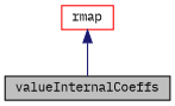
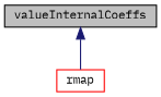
  digraph {
    rankdir=TB
    fontname="IBM Plex Mono"
    node [fontname="IBM Plex Mono" fontsize=10 shape=record]
    n1 [color=black fillcolor=grey75 fontcolor=black height=0.2 label=valueInternalCoeffs style=filled width=0.4]
    n2 [color=red height=0.2 label=rmap width=0.4]
-   n2 -> n1 [color=midnightblue dir=back fontname="IBM Plex Mono" fontsize=10 labelfontname=FreeSans labelfontsize=10 style=solid]
+   n1 -> n2 [color=midnightblue dir=back fontname="IBM Plex Mono" fontsize=10 labelfontname=FreeSans labelfontsize=10 style=solid]
  }
